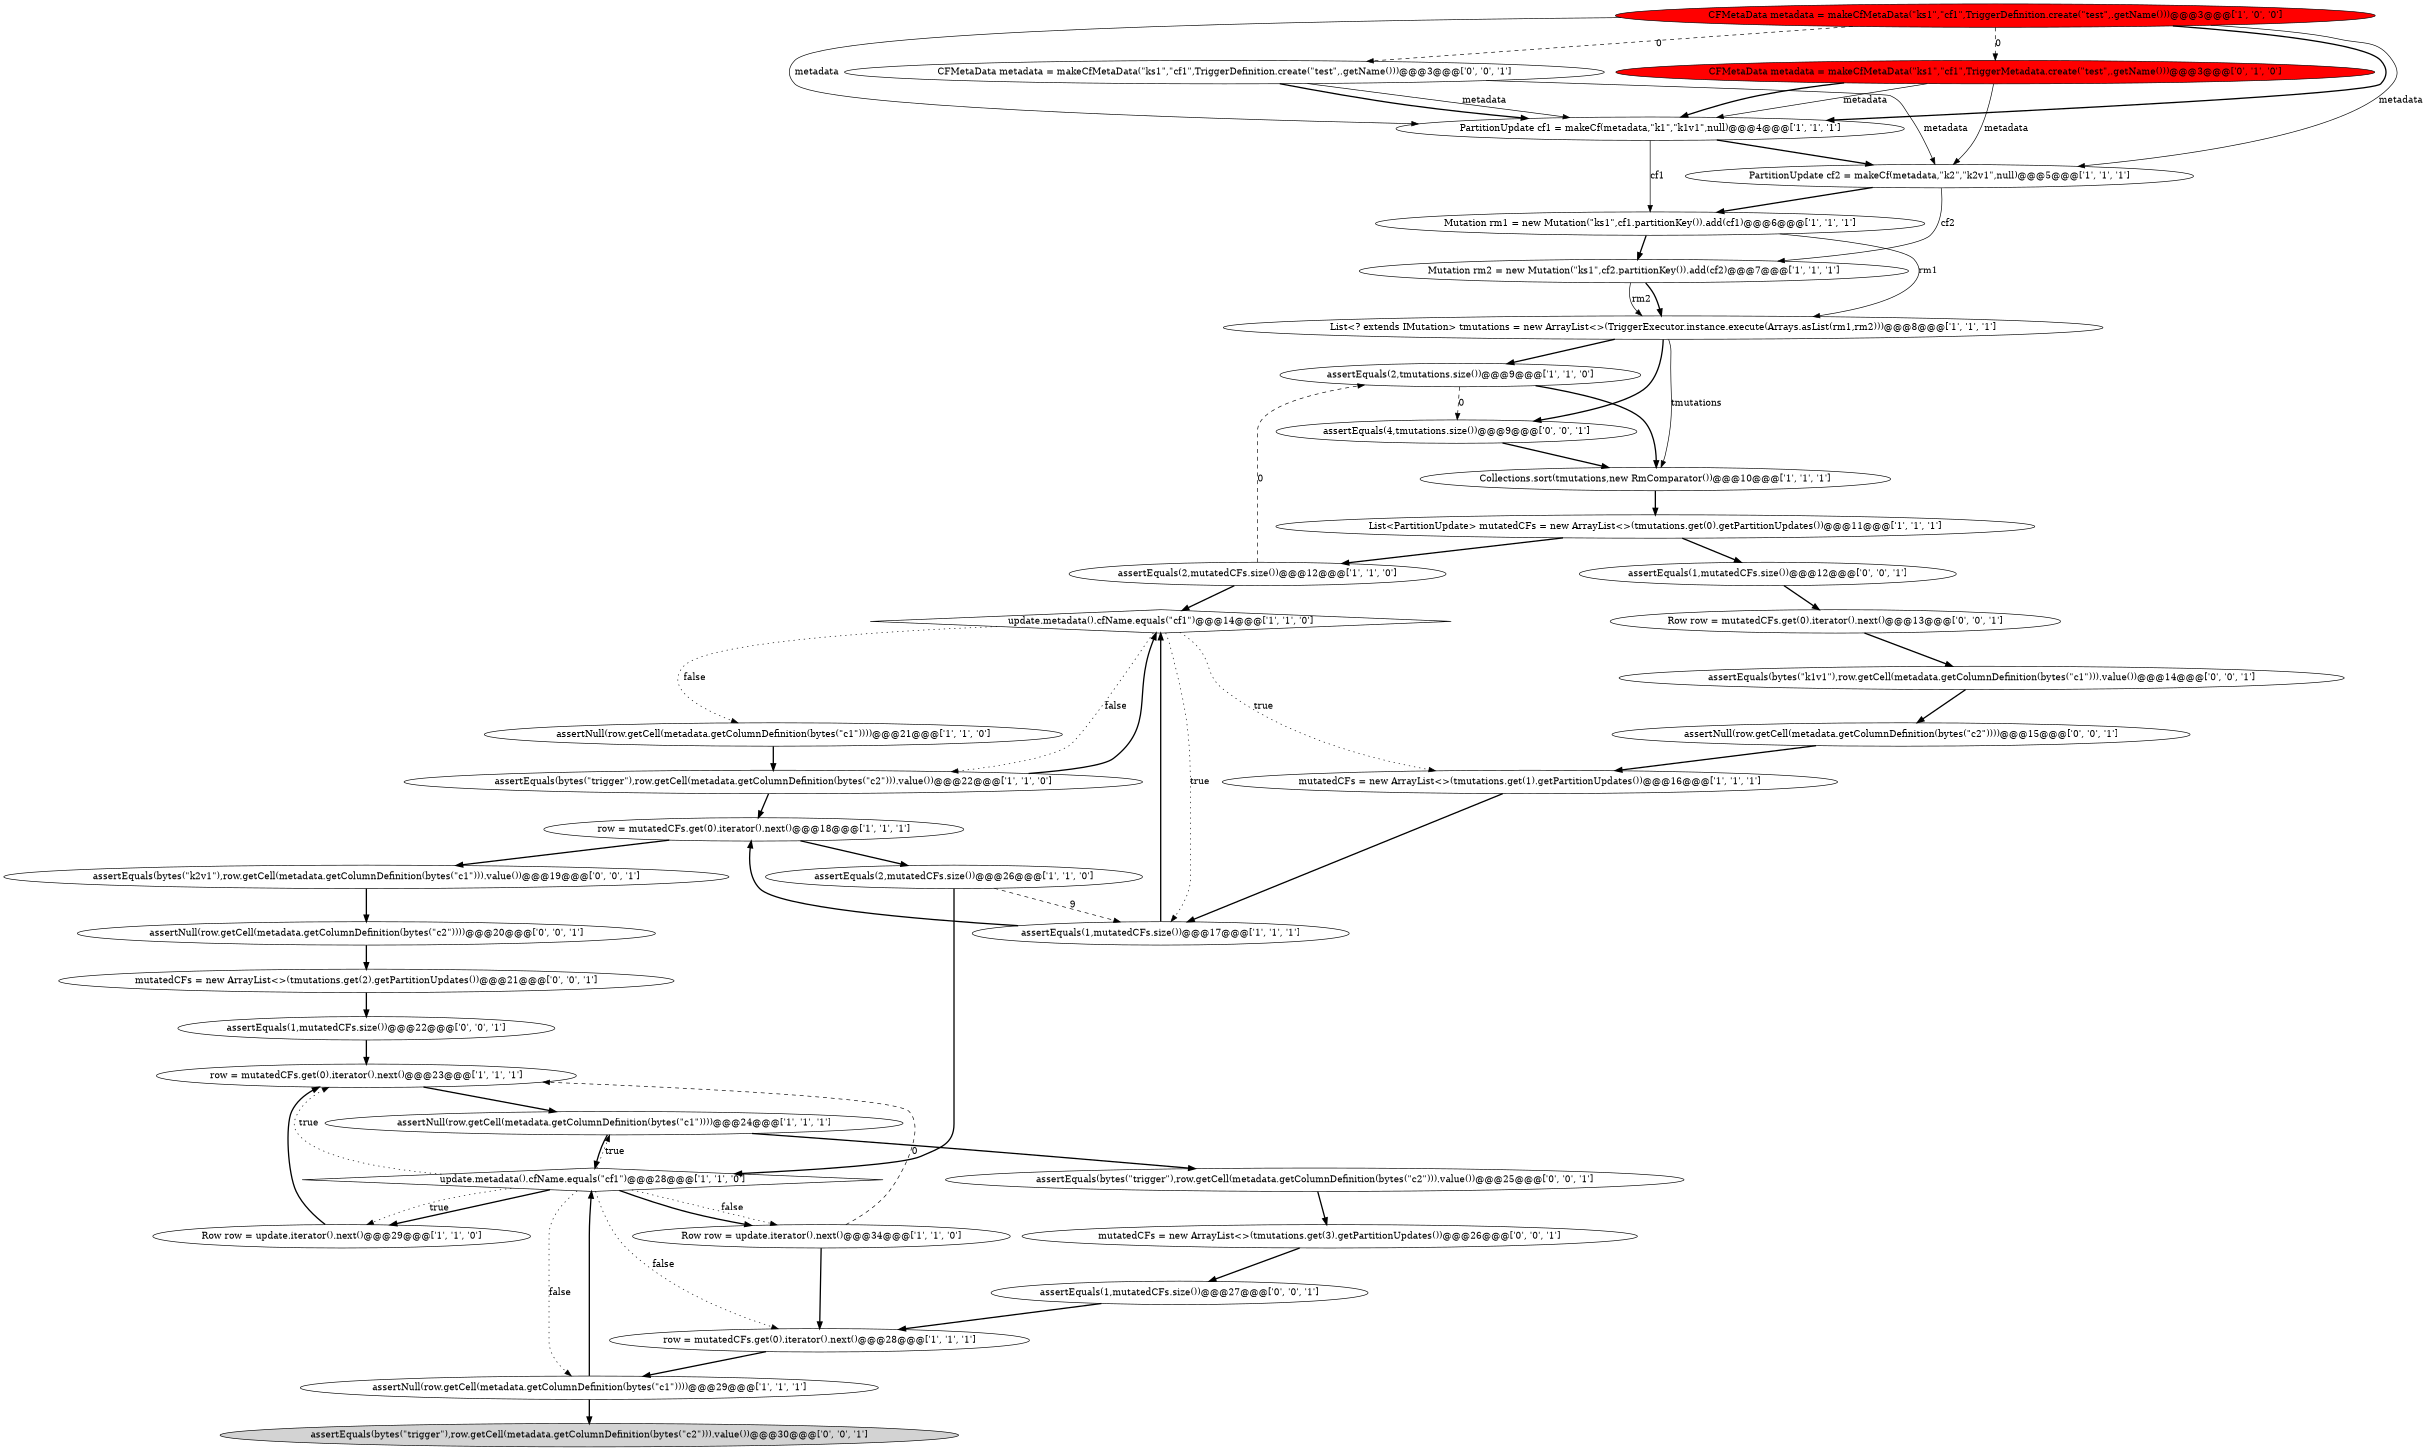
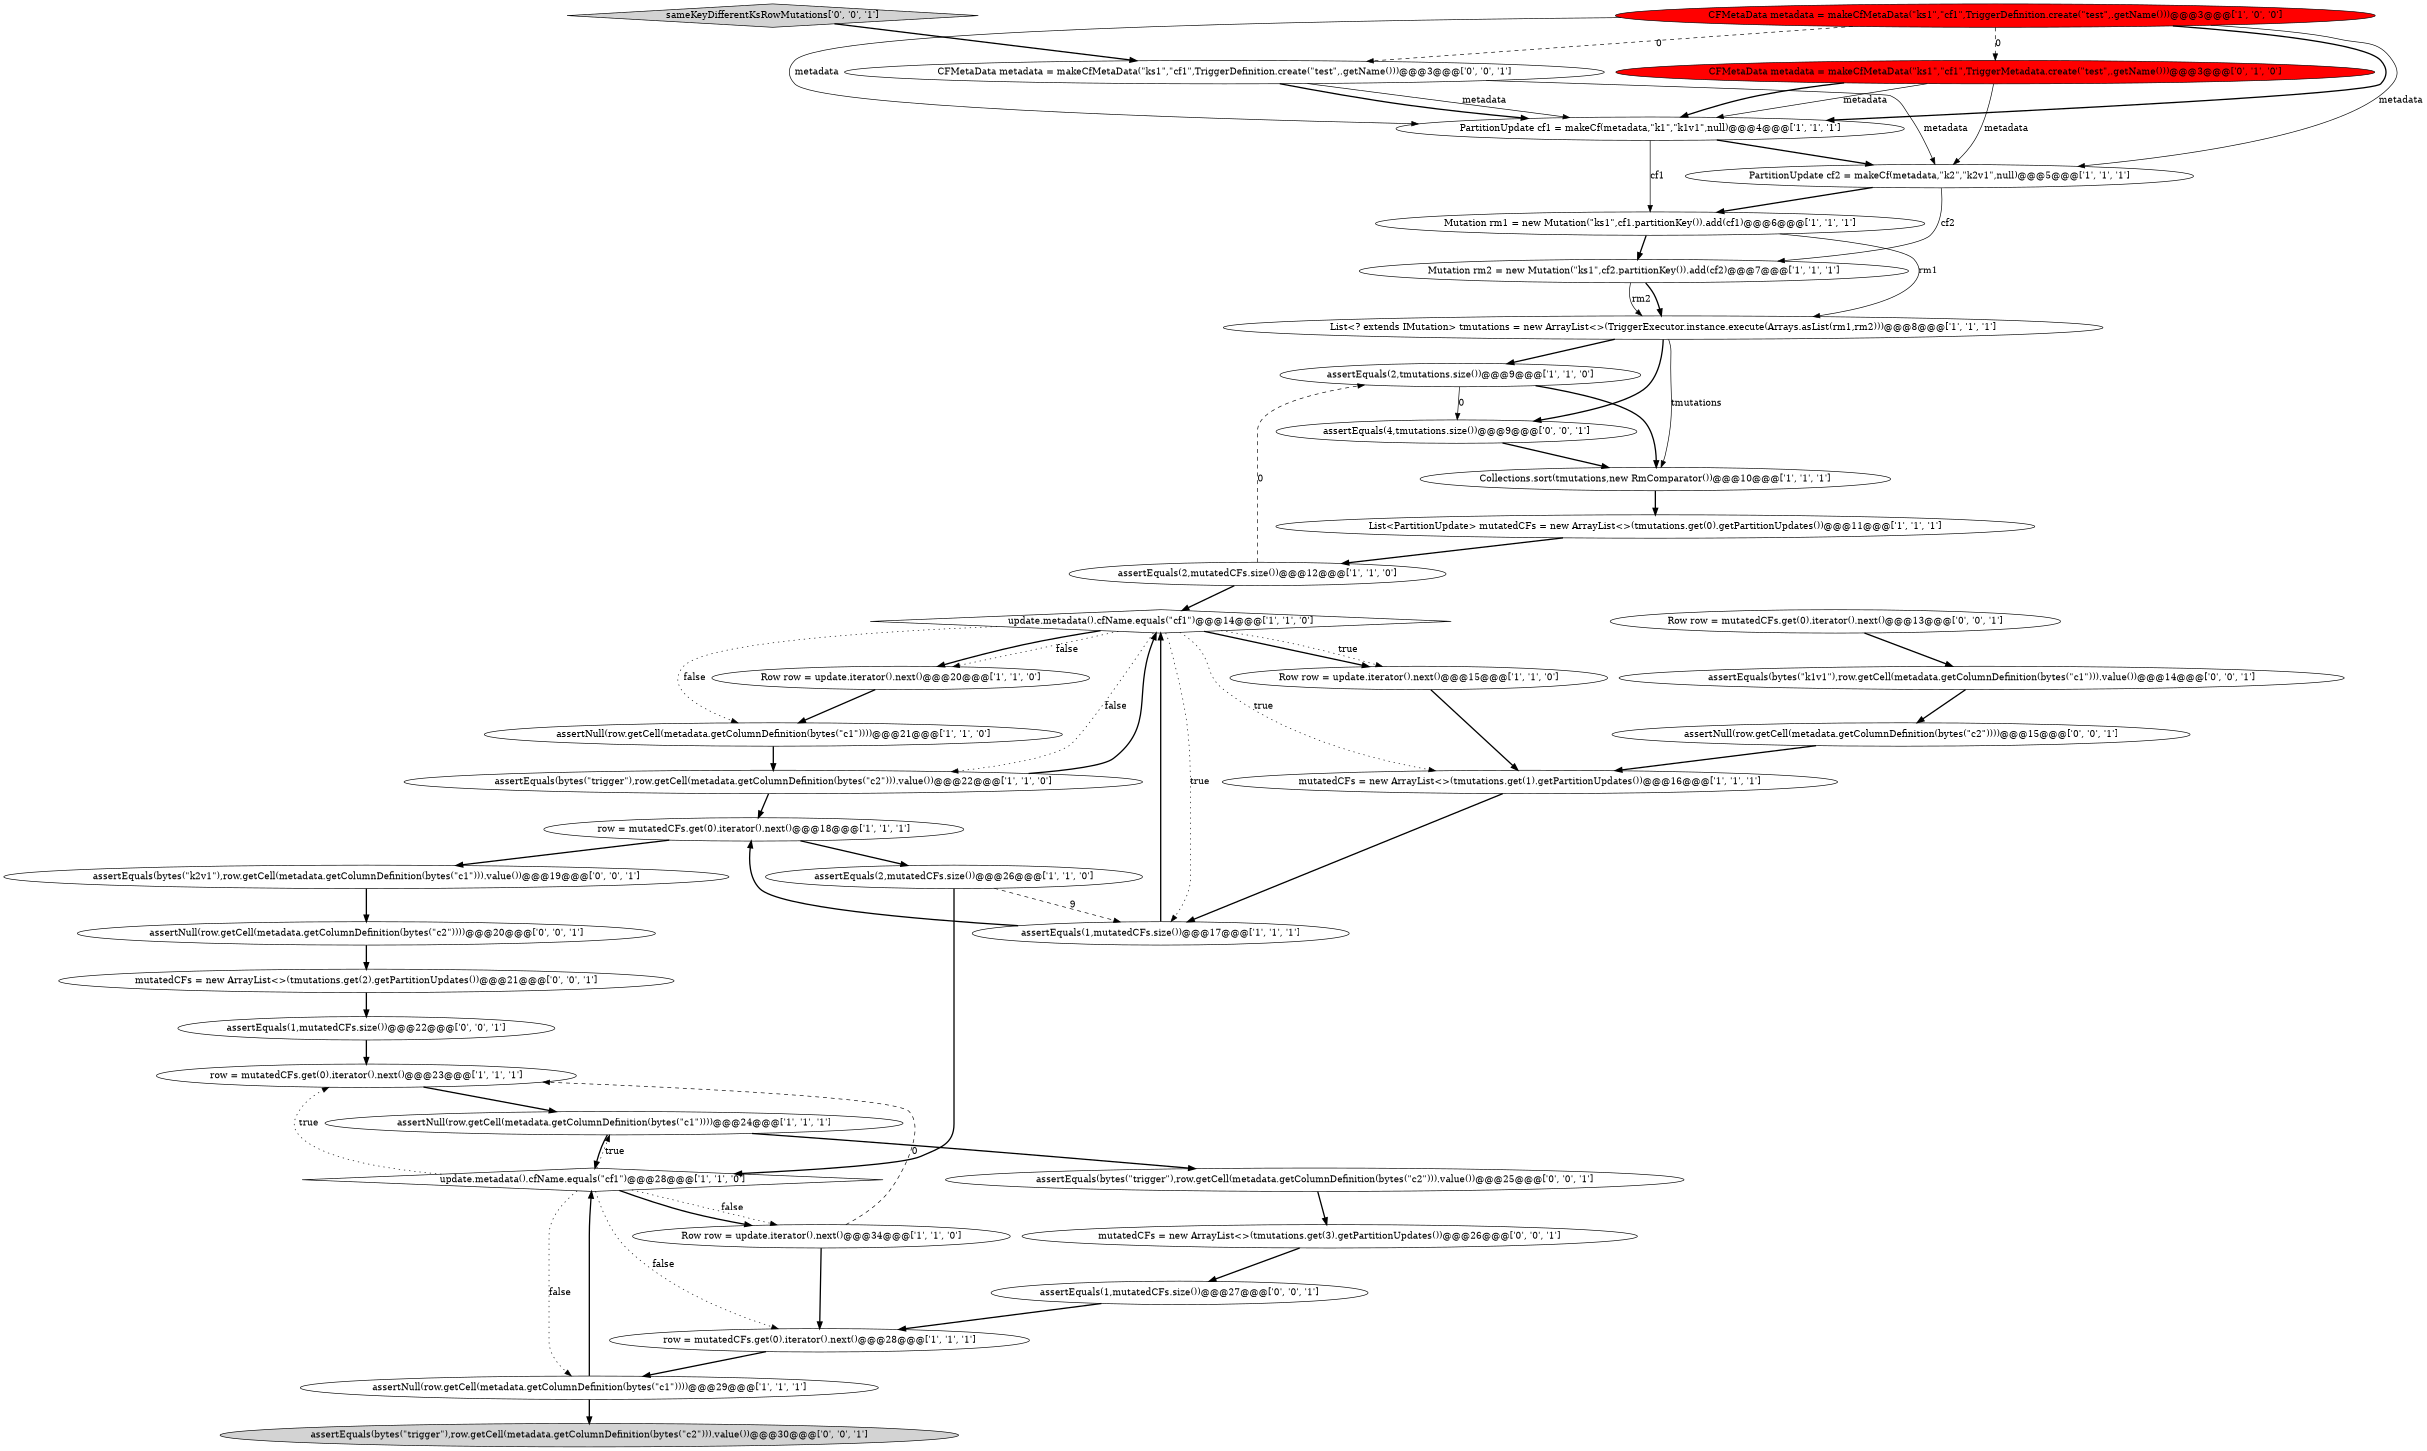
  digraph {
    node [fillcolor=white shape=ellipse style=filled]
    edge [style=bold]
    n1 [fillcolor=red label="CFMetaData metadata = makeCfMetaData(\"ks1\",\"cf1\",TriggerMetadata.create(\"test\",.getName()))@@@3@@@['0', '1', '0']"]
    n2 [label="PartitionUpdate cf2 = makeCf(metadata,\"k2\",\"k2v1\",null)@@@5@@@['1', '1', '1']"]
    n3 [label="PartitionUpdate cf1 = makeCf(metadata,\"k1\",\"k1v1\",null)@@@4@@@['1', '1', '1']"]
    n4 [label="assertEquals(bytes(\"k2v1\"),row.getCell(metadata.getColumnDefinition(bytes(\"c1\"))).value())@@@19@@@['0', '0', '1']"]
    n5 [label="assertNull(row.getCell(metadata.getColumnDefinition(bytes(\"c2\"))))@@@20@@@['0', '0', '1']"]
    n6 [label="mutatedCFs = new ArrayList<>(tmutations.get(2).getPartitionUpdates())@@@21@@@['0', '0', '1']"]
    n7 [label="Row row = update.iterator().next()@@@34@@@['1', '1', '0']"]
    n8 [label="row = mutatedCFs.get(0).iterator().next()@@@28@@@['1', '1', '1']"]
    n9 [label="row = mutatedCFs.get(0).iterator().next()@@@23@@@['1', '1', '1']"]
    n10 [label="assertNull(row.getCell(metadata.getColumnDefinition(bytes(\"c1\"))))@@@29@@@['1', '1', '1']"]
    n11 [label="assertNull(row.getCell(metadata.getColumnDefinition(bytes(\"c1\"))))@@@24@@@['1', '1', '1']"]
    n12 [label="assertEquals(bytes(\"trigger\"),row.getCell(metadata.getColumnDefinition(bytes(\"c2\"))).value())@@@22@@@['1', '1', '0']"]
    n13 [label="update.metadata().cfName.equals(\"cf1\")@@@14@@@['1', '1', '0']" shape=diamond]
    n14 [label="row = mutatedCFs.get(0).iterator().next()@@@18@@@['1', '1', '1']"]
    n15 [label="assertEquals(1,mutatedCFs.size())@@@17@@@['1', '1', '1']"]
+   n16 [label="Row row = update.iterator().next()@@@20@@@['1', '1', '0']"]
+   n17 [label="Row row = update.iterator().next()@@@15@@@['1', '1', '0']"]
    n18 [label="mutatedCFs = new ArrayList<>(tmutations.get(1).getPartitionUpdates())@@@16@@@['1', '1', '1']"]
    n19 [label="assertNull(row.getCell(metadata.getColumnDefinition(bytes(\"c1\"))))@@@21@@@['1', '1', '0']"]
    n20 [label="assertEquals(2,mutatedCFs.size())@@@26@@@['1', '1', '0']"]
    n21 [label="update.metadata().cfName.equals(\"cf1\")@@@28@@@['1', '1', '0']" shape=diamond]
-   n22 [label="Row row = update.iterator().next()@@@29@@@['1', '1', '0']"]
    n23 [label="Mutation rm2 = new Mutation(\"ks1\",cf2.partitionKey()).add(cf2)@@@7@@@['1', '1', '1']"]
    n24 [label="Mutation rm1 = new Mutation(\"ks1\",cf1.partitionKey()).add(cf1)@@@6@@@['1', '1', '1']"]
    n25 [label="List<PartitionUpdate> mutatedCFs = new ArrayList<>(tmutations.get(0).getPartitionUpdates())@@@11@@@['1', '1', '1']"]
    n26 [label="assertEquals(2,mutatedCFs.size())@@@12@@@['1', '1', '0']"]
-   n27 [label="assertEquals(1,mutatedCFs.size())@@@12@@@['0', '0', '1']"]
    n28 [label="assertEquals(2,tmutations.size())@@@9@@@['1', '1', '0']"]
    n29 [label="Row row = mutatedCFs.get(0).iterator().next()@@@13@@@['0', '0', '1']"]
    n30 [fillcolor=red label="CFMetaData metadata = makeCfMetaData(\"ks1\",\"cf1\",TriggerDefinition.create(\"test\",.getName()))@@@3@@@['1', '0', '0']"]
    n31 [label="CFMetaData metadata = makeCfMetaData(\"ks1\",\"cf1\",TriggerDefinition.create(\"test\",.getName()))@@@3@@@['0', '0', '1']"]
    n32 [label="List<? extends IMutation> tmutations = new ArrayList<>(TriggerExecutor.instance.execute(Arrays.asList(rm1,rm2)))@@@8@@@['1', '1', '1']"]
    n33 [label="assertEquals(4,tmutations.size())@@@9@@@['0', '0', '1']"]
    n34 [label="Collections.sort(tmutations,new RmComparator())@@@10@@@['1', '1', '1']"]
+   n35 [fillcolor=lightgray label="sameKeyDifferentKsRowMutations['0', '0', '1']" shape=diamond]
    n36 [label="assertEquals(bytes(\"k1v1\"),row.getCell(metadata.getColumnDefinition(bytes(\"c1\"))).value())@@@14@@@['0', '0', '1']"]
    n37 [label="assertNull(row.getCell(metadata.getColumnDefinition(bytes(\"c2\"))))@@@15@@@['0', '0', '1']"]
    n38 [label="assertEquals(bytes(\"trigger\"),row.getCell(metadata.getColumnDefinition(bytes(\"c2\"))).value())@@@25@@@['0', '0', '1']"]
    n39 [fillcolor=lightgray label="assertEquals(bytes(\"trigger\"),row.getCell(metadata.getColumnDefinition(bytes(\"c2\"))).value())@@@30@@@['0', '0', '1']"]
    n40 [label="assertEquals(1,mutatedCFs.size())@@@27@@@['0', '0', '1']"]
    n41 [label="assertEquals(1,mutatedCFs.size())@@@22@@@['0', '0', '1']"]
    n42 [label="mutatedCFs = new ArrayList<>(tmutations.get(3).getPartitionUpdates())@@@26@@@['0', '0', '1']"]
    n1 -> n2 [label=metadata style=solid]
    n1 -> n3
    n1 -> n3 [label=metadata style=solid]
    n2 -> n23 [label=cf2 style=solid]
    n2 -> n24
    n3 -> n2
    n3 -> n24 [label=cf1 style=solid]
    n4 -> n5
    n5 -> n6
    n6 -> n41
    n7 -> n8
    n7 -> n9 [label=0 style=dashed]
    n8 -> n10
    n9 -> n11
    n10 -> n21
    n10 -> n39
    n11 -> n21
    n11 -> n38
    n12 -> n13
    n12 -> n14
    n13 -> n12 [label=false style=dotted]
    n13 -> n15 [label=true style=dotted]
+   n13 -> n16
+   n13 -> n16 [label=false style=dotted]
+   n13 -> n17
+   n13 -> n17 [label=true style=dotted]
    n13 -> n18 [label=true style=dotted]
    n13 -> n19 [label=false style=dotted]
    n14 -> n4
    n14 -> n20
    n15 -> n13
    n15 -> n14
+   n16 -> n19
+   n17 -> n18
    n18 -> n15
    n19 -> n12
    n20 -> n15 [label=9 style=dashed]
    n20 -> n21
    n21 -> n7 [label=false style=dotted]
    n21 -> n7
    n21 -> n8 [label=false style=dotted]
    n21 -> n9 [label=true style=dotted]
    n21 -> n10 [label=false style=dotted]
    n21 -> n11 [label=true style=dotted]
-   n21 -> n22
-   n21 -> n22 [label=true style=dotted]
-   n22 -> n9
    n23 -> n32
    n23 -> n32 [label=rm2 style=solid]
    n24 -> n23
    n24 -> n32 [label=rm1 style=solid]
    n25 -> n26
-   n25 -> n27
    n26 -> n13
    n26 -> n28 [label=0 style=dashed]
-   n27 -> n29
-   n28 -> n33 [label=0 style=dashed]
+   n28 -> n33 [label=0 style=solid]
    n28 -> n34
    n29 -> n36
    n30 -> n1 [label=0 style=dashed]
    n30 -> n2 [label=metadata style=solid]
    n30 -> n3 [label=metadata style=solid]
    n30 -> n3
    n30 -> n31 [label=0 style=dashed]
    n31 -> n2 [label=metadata style=solid]
    n31 -> n3 [label=metadata style=solid]
    n31 -> n3
    n32 -> n28
    n32 -> n33
    n32 -> n34 [label=tmutations style=solid]
    n33 -> n34
    n34 -> n25
+   n35 -> n31
    n36 -> n37
    n37 -> n18
    n38 -> n42
    n40 -> n8
    n41 -> n9
    n42 -> n40
  }
